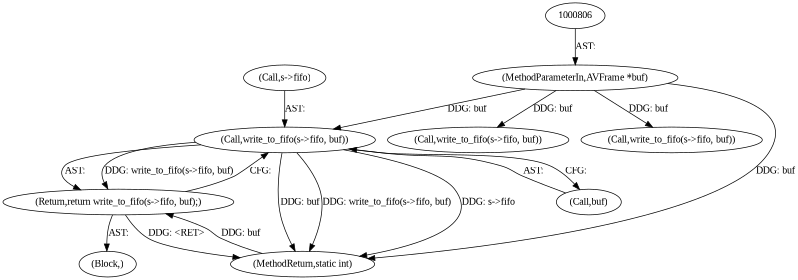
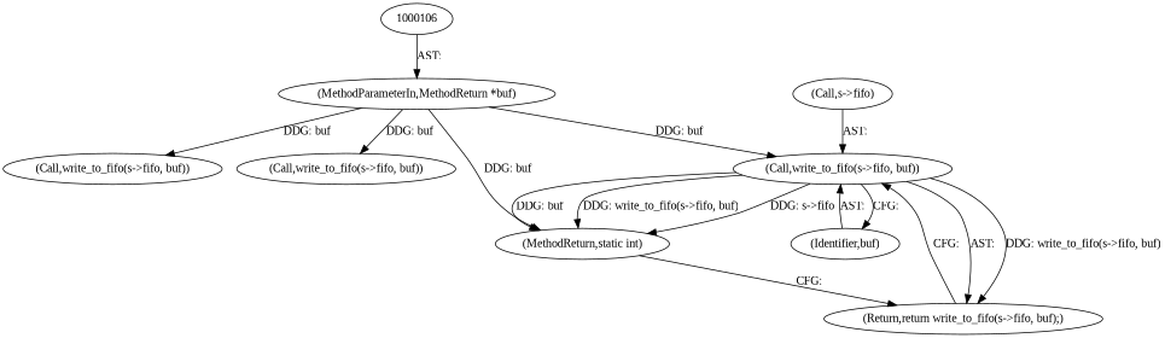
  digraph {
    fontname="Liberation Serif"
    node [fontname="Liberation Serif"]
    edge [fontname="Liberation Serif"]
    n1 [label="(Call,write_to_fifo(s->fifo, buf))"]
    n2 [label="(Return,return write_to_fifo(s->fifo, buf);)"]
    n3 [label="(MethodReturn,static int)"]
-   n4 [label="(Call,buf)"]
-   n5 [label="(Block,)"]
-   n6 [label="(MethodParameterIn,AVFrame *buf)"]
+   n4 [label="(Identifier,buf)"]
+   n6 [label="(MethodParameterIn,MethodReturn *buf)"]
    n7 [label="(Call,write_to_fifo(s->fifo, buf))"]
    n8 [label="(Call,write_to_fifo(s->fifo, buf))"]
-   1000106 [label=1000806]
+   1000106
    n10 [label="(Call,s->fifo)"]
    n1 -> n2 [label="AST: "]
    n1 -> n2 [label="DDG: write_to_fifo(s->fifo, buf)"]
    n1 -> n3 [label="DDG: buf"]
    n1 -> n3 [label="DDG: write_to_fifo(s->fifo, buf)"]
    n1 -> n3 [label="DDG: s->fifo"]
    n1 -> n4 [label="CFG: "]
    n2 -> n1 [label="CFG: "]
-   n2 -> n3 [label="DDG: <RET>"]
-   n2 -> n5 [label="AST: "]
-   n3 -> n2 [label="DDG: buf"]
+   n3 -> n2 [label="CFG: "]
    n4 -> n1 [label="AST: "]
    n6 -> n1 [label="DDG: buf"]
    n6 -> n3 [label="DDG: buf"]
    n6 -> n7 [label="DDG: buf"]
    n6 -> n8 [label="DDG: buf"]
    1000106 -> n6 [label="AST: "]
    n10 -> n1 [label="AST: "]
  }
